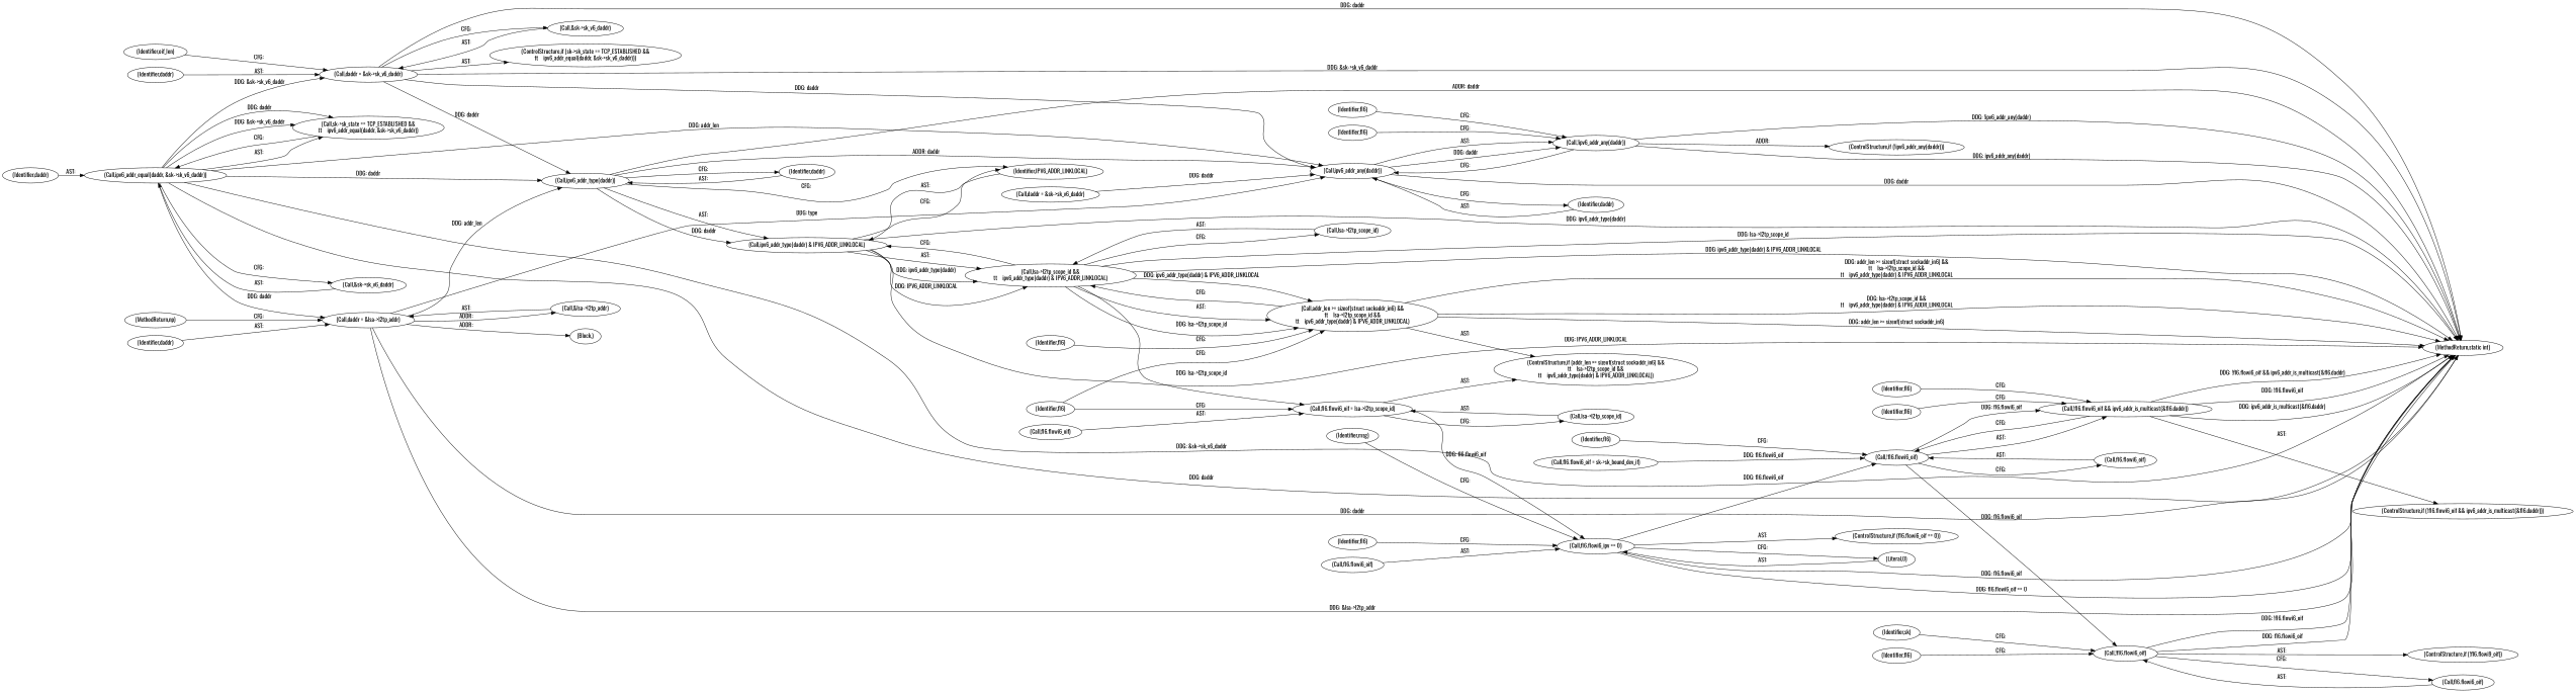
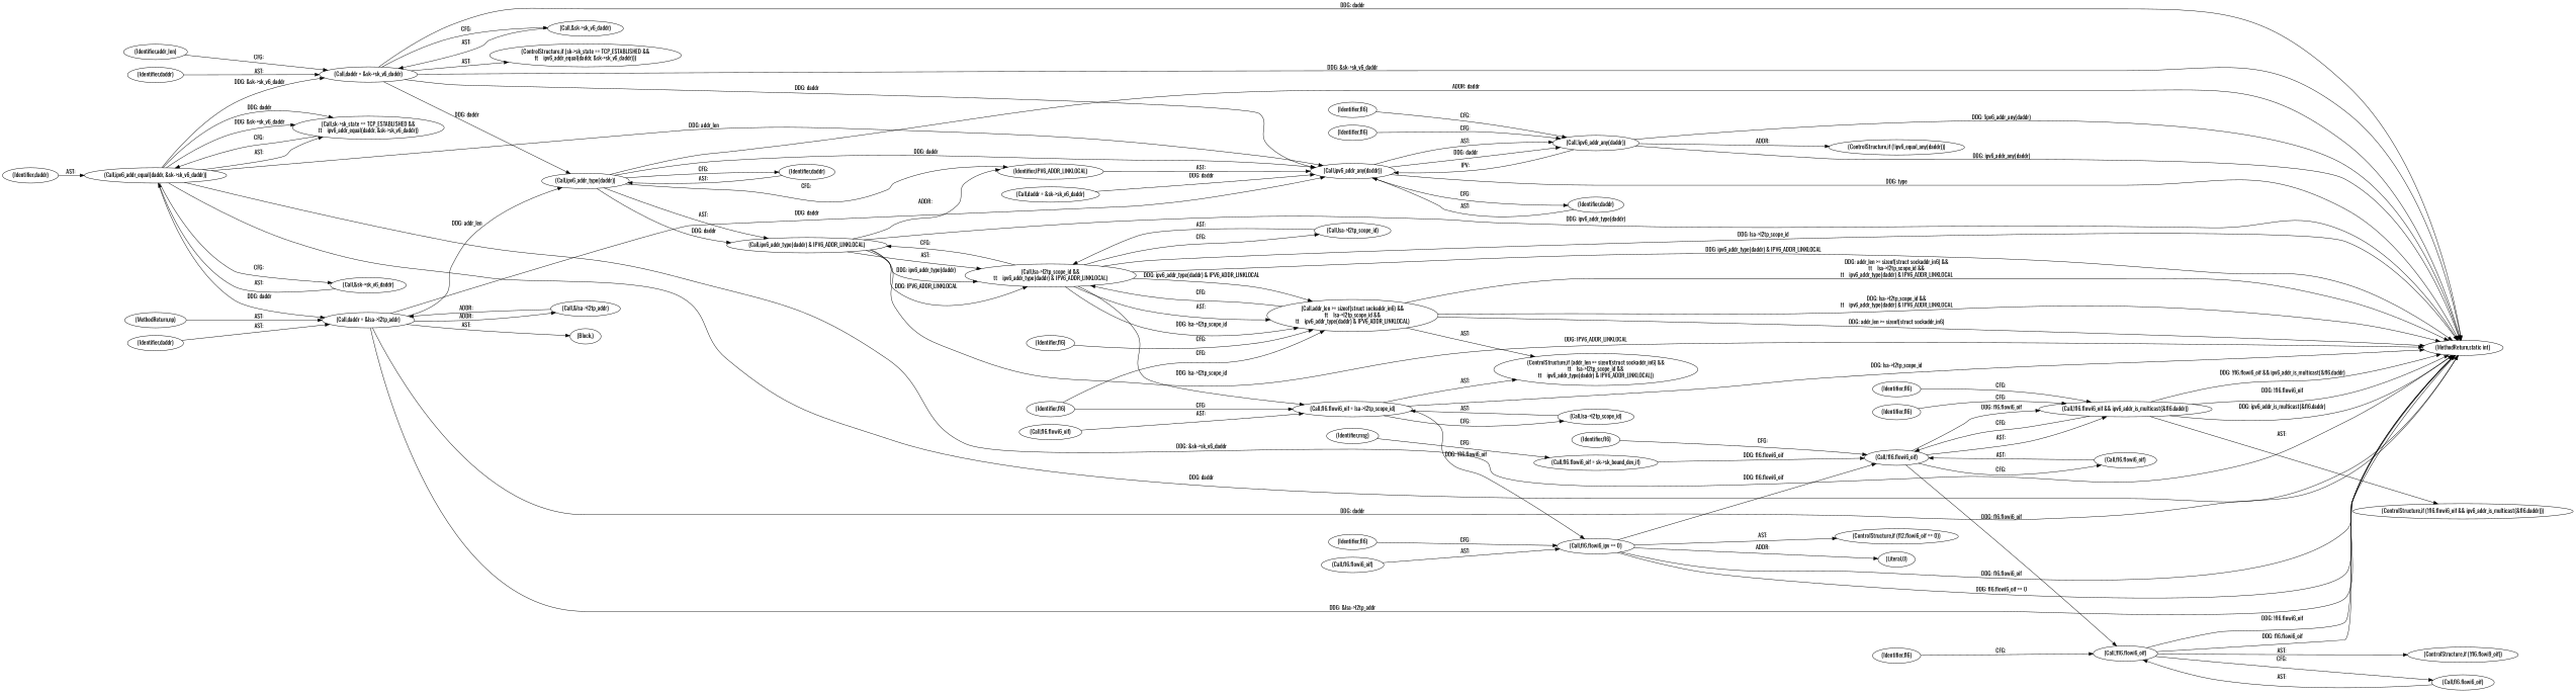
  digraph {
    fontname=Oswald
    rankdir=LR
    node [fontname=Oswald]
    edge [fontname=Oswald]
    n1 [label="(Call,ipv6_addr_type(daddr))"]
    n2 [label="(Call,ipv6_addr_type(daddr) & IPV6_ADDR_LINKLOCAL)"]
    n3 [label="(Call,ipv6_addr_any(daddr))"]
    n4 [label="(MethodReturn,static int)"]
    n5 [label="(Identifier,daddr)"]
    n6 [label="(Identifier,IPV6_ADDR_LINKLOCAL)"]
    n7 [label="(Call,lsa->l2tp_scope_id &&\n\t\t    ipv6_addr_type(daddr) & IPV6_ADDR_LINKLOCAL)"]
    n8 [label="(Call,!ipv6_addr_any(daddr))"]
    n9 [label="(Identifier,daddr)"]
    n10 [label="(Call,daddr = &lsa->l2tp_addr)"]
    n11 [label="(Call,&lsa->l2tp_addr)"]
    n12 [label="(Block,)"]
    n13 [label="(Call,ipv6_addr_equal(daddr, &sk->sk_v6_daddr))"]
    n14 [label="(Call,daddr = &sk->sk_v6_daddr)"]
    n15 [label="(Call,&sk->sk_v6_daddr)"]
    n16 [label="(Call,sk->sk_state == TCP_ESTABLISHED &&\n\t\t    ipv6_addr_equal(daddr, &sk->sk_v6_daddr))"]
    n17 [label="(Call,&sk->sk_v6_daddr)"]
    n18 [label="(ControlStructure,if (sk->sk_state == TCP_ESTABLISHED &&\n\t\t    ipv6_addr_equal(daddr, &sk->sk_v6_daddr)))"]
    n19 [label="(Call,addr_len >= sizeof(struct sockaddr_in6) &&\n\t\t    lsa->l2tp_scope_id &&\n\t\t    ipv6_addr_type(daddr) & IPV6_ADDR_LINKLOCAL)"]
    n20 [label="(Call,fl6.flowi6_oif = lsa->l2tp_scope_id)"]
    n21 [label="(Call,lsa->l2tp_scope_id)"]
    n22 [label="(ControlStructure,if (addr_len >= sizeof(struct sockaddr_in6) &&\n\t\t    lsa->l2tp_scope_id &&\n\t\t    ipv6_addr_type(daddr) & IPV6_ADDR_LINKLOCAL))"]
    n23 [label="(Call,fl6.flowi6_ipv == 0)"]
    n24 [label="(Call,lsa->l2tp_scope_id)"]
    n25 [label="(Call,!fl6.flowi6_oif)"]
    n26 [label="(Literal,0)"]
-   n27 [label="(ControlStructure,if (fl6.flowi6_oif == 0))"]
+   n27 [label="(ControlStructure,if (fl2.flowi6_oif == 0))"]
    n28 [label="(Call,!fl6.flowi6_oif && ipv6_addr_is_multicast(&fl6.daddr))"]
    n29 [label="(Call,!fl6.flowi6_oif)"]
    n30 [label="(Call,fl6.flowi6_oif)"]
    n31 [label="(ControlStructure,if (!fl6.flowi6_oif && ipv6_addr_is_multicast(&fl6.daddr)))"]
    n32 [label="(Call,fl6.flowi6_oif)"]
    n33 [label="(ControlStructure,if (!fl6.flowi9_oif))"]
-   n34 [label="(ControlStructure,if (!ipv6_addr_any(daddr)))"]
+   n34 [label="(ControlStructure,if (!ipv6_equal_any(daddr)))"]
    n35 [label="(Identifier,fl6)"]
    n36 [label="(Identifier,fl6)"]
    n37 [label="(Identifier,daddr)"]
    n38 [label="(Call,fl6.flowi6_oif)"]
    n39 [label="(MethodReturn,np)"]
    n40 [label="(Identifier,msg)"]
    n41 [label="(Identifier,fl6)"]
    n42 [label="(Identifier,fl6)"]
-   n43 [label="(Identifier,oif_len)"]
+   n43 [label="(Identifier,addr_len)"]
    n44 [label="(Identifier,fl6)"]
    n45 [label="(Identifier,fl6)"]
    n46 [label="(Call,daddr = &sk->sk_v6_daddr)"]
    n47 [label="(Identifier,fl6)"]
    n48 [label="(Identifier,fl6)"]
    n49 [label="(Call,fl6.flowi6_oif)"]
    n50 [label="(Identifier,daddr)"]
    n51 [label="(Identifier,daddr)"]
-   n52 [label="(Identifier,sk)"]
    n53 [label="(Identifier,fl6)"]
    n54 [label="(Call,fl6.flowi6_oif = sk->sk_bound_dev_if)"]
    n1 -> n2 [label="AST: "]
    n1 -> n2 [label="DDG: daddr"]
-   n1 -> n3 [label="ADDR: daddr"]
+   n1 -> n3 [label="DDG: daddr"]
    n1 -> n4 [label="ADDR: daddr"]
    n1 -> n5 [label="CFG: "]
    n1 -> n6 [label="CFG: "]
    n2 -> n4 [label="DDG: IPV6_ADDR_LINKLOCAL"]
    n2 -> n4 [label="DDG: ipv6_addr_type(daddr)"]
-   n2 -> n6 [label="CFG: "]
+   n2 -> n6 [label="ADDR: "]
    n2 -> n7 [label="AST: "]
    n2 -> n7 [label="DDG: ipv6_addr_type(daddr)"]
    n2 -> n7 [label="DDG: IPV6_ADDR_LINKLOCAL"]
-   n3 -> n4 [label="DDG: daddr"]
+   n3 -> n4 [label="DDG: type"]
    n3 -> n8 [label="AST: "]
    n3 -> n8 [label="DDG: daddr"]
    n3 -> n9 [label="CFG: "]
    n5 -> n1 [label="AST: "]
-   n6 -> n2 [label="AST: "]
+   n6 -> n3 [label="AST: "]
    n7 -> n2 [label="CFG: "]
    n7 -> n4 [label="DDG: lsa->l2tp_scope_id"]
    n7 -> n4 [label="DDG: ipv6_addr_type(daddr) & IPV6_ADDR_LINKLOCAL"]
    n7 -> n19 [label="AST: "]
    n7 -> n19 [label="DDG: lsa->l2tp_scope_id"]
    n7 -> n19 [label="DDG: ipv6_addr_type(daddr) & IPV6_ADDR_LINKLOCAL"]
    n7 -> n20 [label="DDG: lsa->l2tp_scope_id"]
    n7 -> n21 [label="CFG: "]
-   n8 -> n3 [label="CFG: "]
+   n8 -> n3 [label="IPV: "]
    n8 -> n4 [label="DDG: ipv6_addr_any(daddr)"]
    n8 -> n4 [label="DDG: !ipv6_addr_any(daddr)"]
    n8 -> n34 [label="ADDR: "]
    n9 -> n3 [label="AST: "]
    n10 -> n1 [label="DDG: addr_len"]
-   n10 -> n3 [label="DDG: type"]
+   n10 -> n3 [label="DDG: daddr"]
    n10 -> n4 [label="DDG: &lsa->l2tp_addr"]
    n10 -> n4 [label="DDG: daddr"]
    n10 -> n11 [label="ADDR: "]
-   n10 -> n12 [label="ADDR: "]
-   n11 -> n10 [label="AST: "]
-   n13 -> n1 [label="DDG: daddr"]
+   n10 -> n12 [label="AST: "]
+   n11 -> n10 [label="ADDR: "]
    n13 -> n3 [label="DDG: addr_len"]
    n13 -> n4 [label="DDG: &sk->sk_v6_daddr"]
    n13 -> n4 [label="DDG: daddr"]
    n13 -> n10 [label="DDG: daddr"]
    n13 -> n14 [label="DDG: &sk->sk_v6_daddr"]
    n13 -> n15 [label="CFG: "]
    n13 -> n16 [label="AST: "]
    n13 -> n16 [label="DDG: daddr"]
    n13 -> n16 [label="DDG: &sk->sk_v6_daddr"]
    n14 -> n1 [label="DDG: daddr"]
    n14 -> n3 [label="DDG: daddr"]
    n14 -> n4 [label="DDG: &sk->sk_v6_daddr"]
    n14 -> n4 [label="DDG: daddr"]
    n14 -> n17 [label="CFG: "]
    n14 -> n18 [label="AST: "]
    n15 -> n13 [label="AST: "]
    n16 -> n13 [label="CFG: "]
    n17 -> n14 [label="AST: "]
    n19 -> n4 [label="DDG: addr_len >= sizeof(struct sockaddr_in6) &&\n\t\t    lsa->l2tp_scope_id &&\n\t\t    ipv6_addr_type(daddr) & IPV6_ADDR_LINKLOCAL"]
    n19 -> n4 [label="DDG: lsa->l2tp_scope_id &&\n\t\t    ipv6_addr_type(daddr) & IPV6_ADDR_LINKLOCAL"]
    n19 -> n4 [label="DDG: addr_len >= sizeof(struct sockaddr_in6)"]
    n19 -> n7 [label="CFG: "]
    n19 -> n22 [label="AST: "]
+   n20 -> n4 [label="DDG: lsa->l2tp_scope_id"]
    n20 -> n22 [label="AST: "]
-   n20 -> n23 [label="DDG: fl6.flowi6_oif"]
+   n20 -> n23 [label="DDG: !fl6.flowi6_oif"]
    n20 -> n24 [label="CFG: "]
    n21 -> n7 [label="AST: "]
    n23 -> n4 [label="DDG: fl6.flowi6_oif"]
    n23 -> n4 [label="DDG: fl6.flowi6_oif == 0"]
    n23 -> n25 [label="DDG: fl6.flowi6_oif"]
-   n23 -> n26 [label="CFG: "]
+   n23 -> n26 [label="ADDR: "]
    n23 -> n27 [label="AST: "]
    n24 -> n20 [label="AST: "]
    n25 -> n28 [label="AST: "]
    n25 -> n28 [label="DDG: fl6.flowi6_oif"]
    n25 -> n29 [label="DDG: fl6.flowi6_oif"]
    n25 -> n30 [label="CFG: "]
-   n26 -> n23 [label="AST: "]
    n28 -> n4 [label="DDG: !fl6.flowi6_oif && ipv6_addr_is_multicast(&fl6.daddr)"]
    n28 -> n4 [label="DDG: !fl6.flowi6_oif"]
    n28 -> n4 [label="DDG: ipv6_addr_is_multicast(&fl6.daddr)"]
    n28 -> n25 [label="CFG: "]
    n28 -> n31 [label="AST: "]
    n29 -> n4 [label="DDG: !fl6.flowi6_oif"]
    n29 -> n4 [label="DDG: fl6.flowi6_oif"]
    n29 -> n32 [label="CFG: "]
    n29 -> n33 [label="AST: "]
    n30 -> n25 [label="AST: "]
    n32 -> n29 [label="AST: "]
    n35 -> n28 [label="CFG: "]
    n36 -> n28 [label="CFG: "]
    n37 -> n10 [label="AST: "]
    n38 -> n23 [label="AST: "]
-   n39 -> n10 [label="CFG: "]
-   n40 -> n23 [label="CFG: "]
+   n39 -> n10 [label="AST: "]
+   n40 -> n54 [label="CFG: "]
    n41 -> n8 [label="CFG: "]
    n42 -> n29 [label="CFG: "]
    n43 -> n14 [label="CFG: "]
    n44 -> n19 [label="CFG: "]
    n44 -> n20 [label="CFG: "]
    n45 -> n25 [label="CFG: "]
    n46 -> n3 [label="DDG: daddr"]
    n47 -> n8 [label="CFG: "]
    n48 -> n19 [label="CFG: "]
    n49 -> n20 [label="AST: "]
    n50 -> n13 [label="AST: "]
    n51 -> n14 [label="AST: "]
-   n52 -> n29 [label="CFG: "]
    n53 -> n23 [label="CFG: "]
    n54 -> n25 [label="DDG: fl6.flowi6_oif"]
  }
